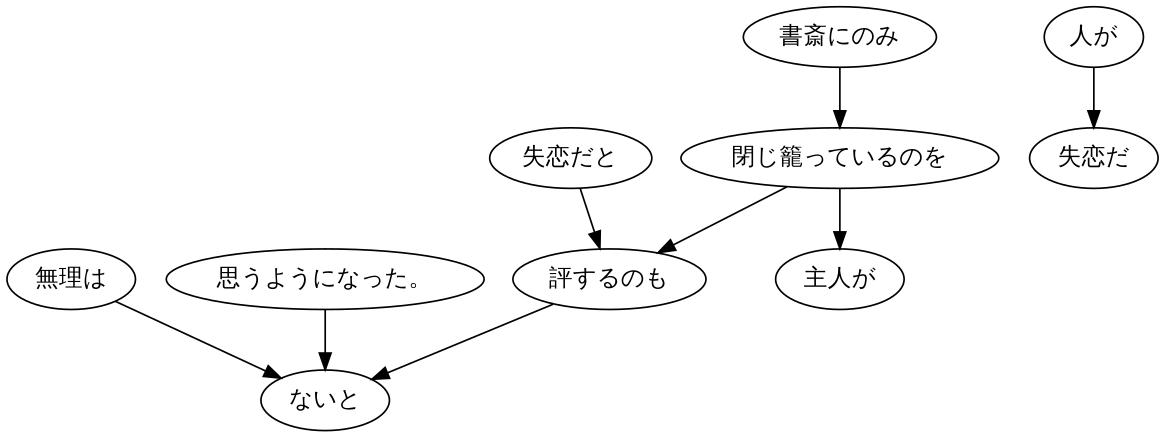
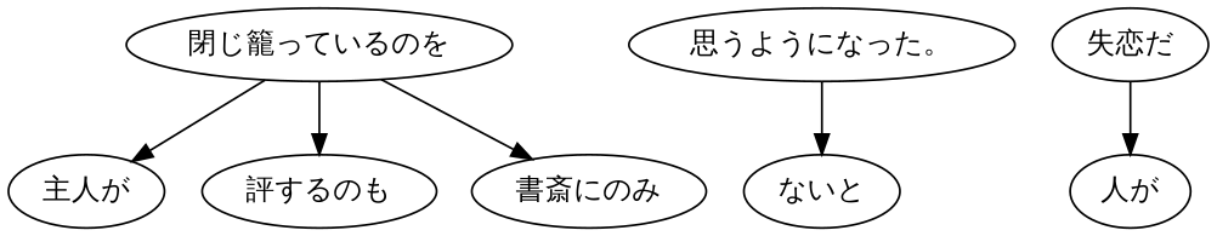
  digraph {
    fontname="Noto Serif"
    node [fontname="Noto Serif"]
    edge [fontname="Noto Serif"]
    n1 [label="主人が"]
    n2 [label="閉じ籠っているのを"]
    n3 [label="評するのも"]
    n4 [label="書斎にのみ"]
    n5 [label="ないと"]
    n6 [label="人が"]
    n7 [label="失恋だ"]
-   n8 [label="失恋だと"]
-   n9 [label="無理は"]
    n10 [label="思うようになった。"]
    n2 -> n1
    n2 -> n3
-   n3 -> n5
-   n4 -> n2
-   n6 -> n7
-   n8 -> n3
-   n9 -> n5
+   n2 -> n4
+   n7 -> n6
    n10 -> n5
  }
